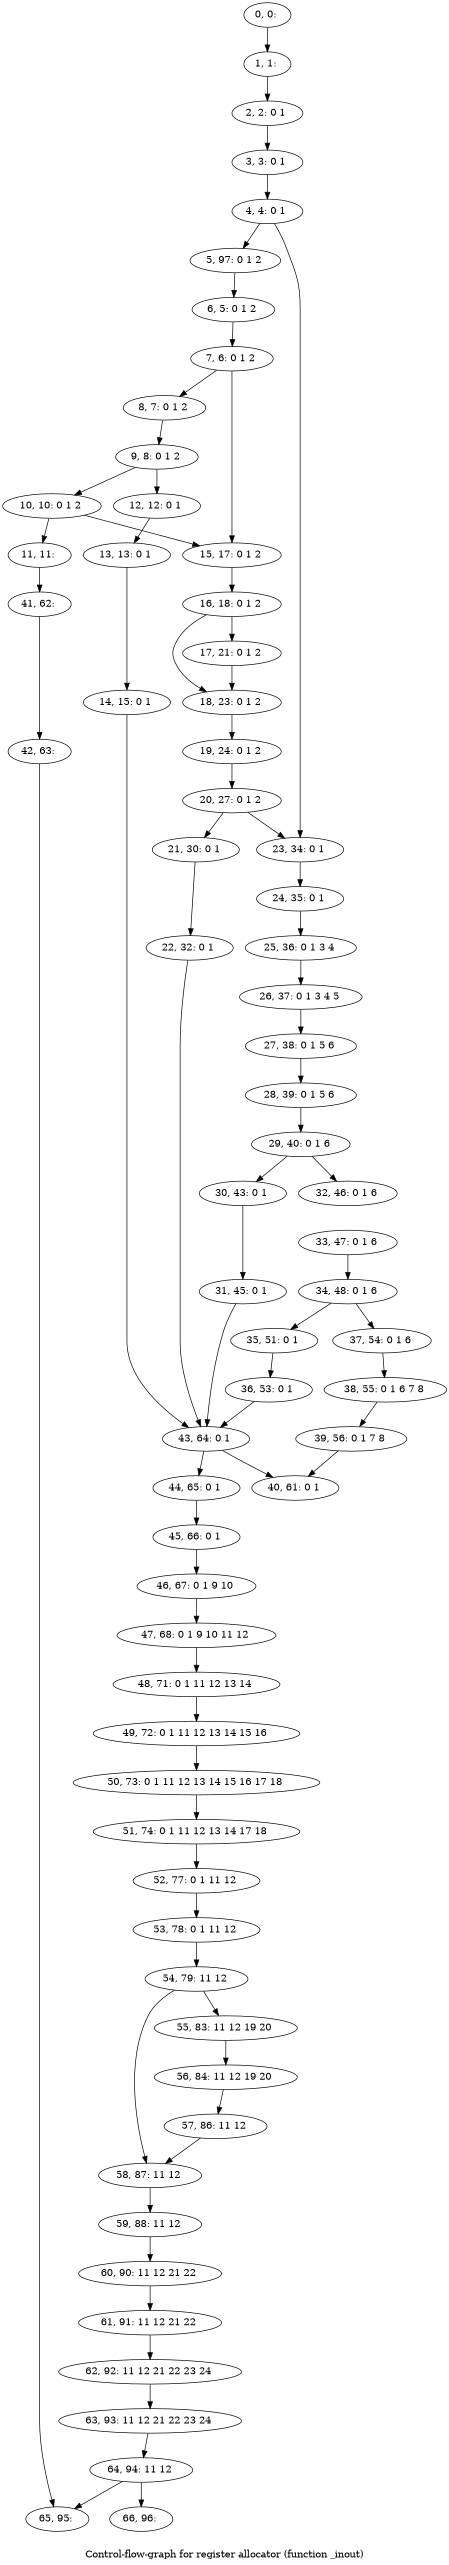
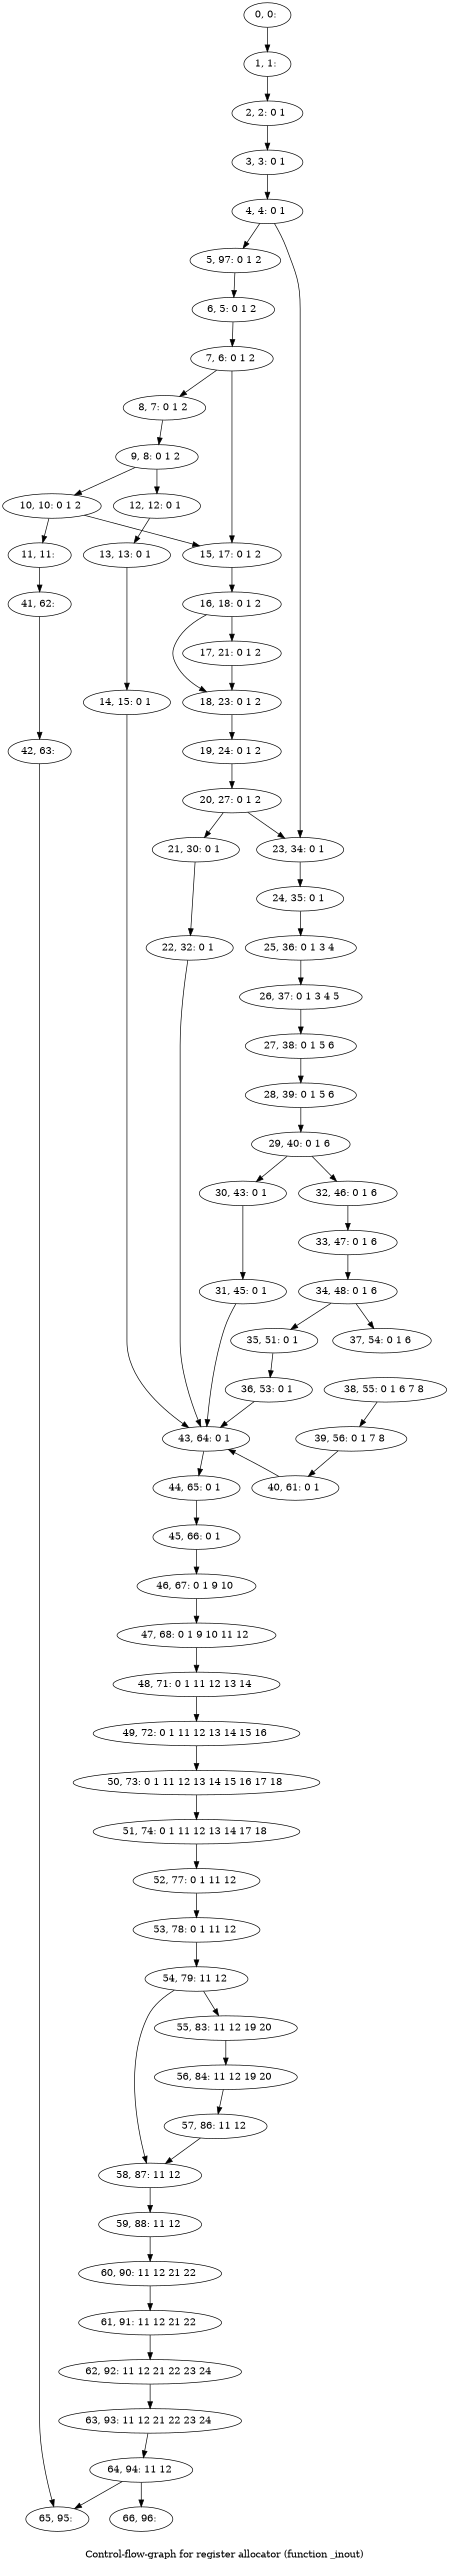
  digraph {
    label="Control-flow-graph for register allocator (function _inout)"
    n1 [label="0, 0: "]
    n2 [label="1, 1: "]
    n3 [label="2, 2: 0 1 "]
    n4 [label="3, 3: 0 1 "]
    n5 [label="4, 4: 0 1 "]
    n6 [label="5, 97: 0 1 2 "]
    n7 [label="23, 34: 0 1 "]
    n8 [label="6, 5: 0 1 2 "]
    n9 [label="24, 35: 0 1 "]
    n10 [label="7, 6: 0 1 2 "]
    n11 [label="8, 7: 0 1 2 "]
    n12 [label="15, 17: 0 1 2 "]
    n13 [label="9, 8: 0 1 2 "]
    n14 [label="16, 18: 0 1 2 "]
    n15 [label="10, 10: 0 1 2 "]
    n16 [label="12, 12: 0 1 "]
    n17 [label="11, 11: "]
    n18 [label="13, 13: 0 1 "]
    n19 [label="41, 62: "]
    n20 [label="42, 63: "]
    n21 [label="14, 15: 0 1 "]
    n22 [label="43, 64: 0 1 "]
    n23 [label="44, 65: 0 1 "]
    n24 [label="17, 21: 0 1 2 "]
    n25 [label="18, 23: 0 1 2 "]
    n26 [label="19, 24: 0 1 2 "]
    n27 [label="20, 27: 0 1 2 "]
    n28 [label="21, 30: 0 1 "]
    n29 [label="22, 32: 0 1 "]
    n30 [label="25, 36: 0 1 3 4 "]
    n31 [label="26, 37: 0 1 3 4 5 "]
    n32 [label="27, 38: 0 1 5 6 "]
    n33 [label="28, 39: 0 1 5 6 "]
    n34 [label="29, 40: 0 1 6 "]
    n35 [label="30, 43: 0 1 "]
    n36 [label="32, 46: 0 1 6 "]
    n37 [label="31, 45: 0 1 "]
    n38 [label="33, 47: 0 1 6 "]
    n39 [label="34, 48: 0 1 6 "]
    n40 [label="35, 51: 0 1 "]
    n41 [label="37, 54: 0 1 6 "]
    n42 [label="36, 53: 0 1 "]
    n43 [label="38, 55: 0 1 6 7 8 "]
    n44 [label="39, 56: 0 1 7 8 "]
    n45 [label="40, 61: 0 1 "]
    n46 [label="65, 95: "]
    n47 [label="45, 66: 0 1 "]
    n48 [label="46, 67: 0 1 9 10 "]
    n49 [label="47, 68: 0 1 9 10 11 12 "]
    n50 [label="48, 71: 0 1 11 12 13 14 "]
    n51 [label="49, 72: 0 1 11 12 13 14 15 16 "]
    n52 [label="50, 73: 0 1 11 12 13 14 15 16 17 18 "]
    n53 [label="51, 74: 0 1 11 12 13 14 17 18 "]
    n54 [label="52, 77: 0 1 11 12 "]
    n55 [label="53, 78: 0 1 11 12 "]
    n56 [label="54, 79: 11 12 "]
    n57 [label="55, 83: 11 12 19 20 "]
    n58 [label="58, 87: 11 12 "]
    n59 [label="56, 84: 11 12 19 20 "]
    n60 [label="59, 88: 11 12 "]
    n61 [label="57, 86: 11 12 "]
    n62 [label="60, 90: 11 12 21 22 "]
    n63 [label="61, 91: 11 12 21 22 "]
    n64 [label="62, 92: 11 12 21 22 23 24 "]
    n65 [label="63, 93: 11 12 21 22 23 24 "]
    n66 [label="64, 94: 11 12 "]
    n67 [label="66, 96: "]
    n1 -> n2
    n2 -> n3
    n3 -> n4
    n4 -> n5
    n5 -> n6
    n5 -> n7
    n6 -> n8
    n7 -> n9
    n8 -> n10
    n9 -> n30
    n10 -> n11
    n10 -> n12
    n11 -> n13
    n12 -> n14
    n13 -> n15
    n13 -> n16
    n14 -> n24
    n14 -> n25
    n15 -> n12
    n15 -> n17
    n16 -> n18
    n17 -> n19
    n18 -> n21
    n19 -> n20
    n20 -> n46
    n21 -> n22
    n22 -> n23
    n23 -> n47
    n24 -> n25
    n25 -> n26
    n26 -> n27
    n27 -> n7
    n27 -> n28
    n28 -> n29
    n29 -> n22
    n30 -> n31
    n31 -> n32
    n32 -> n33
    n33 -> n34
    n34 -> n35
    n34 -> n36
    n35 -> n37
+   n36 -> n38
    n37 -> n22
    n38 -> n39
    n39 -> n40
    n39 -> n41
    n40 -> n42
-   n41 -> n43
    n42 -> n22
    n43 -> n44
    n44 -> n45
-   n22 -> n45
+   n45 -> n22
    n47 -> n48
    n48 -> n49
    n49 -> n50
    n50 -> n51
    n51 -> n52
    n52 -> n53
    n53 -> n54
    n54 -> n55
    n55 -> n56
    n56 -> n57
    n56 -> n58
    n57 -> n59
    n58 -> n60
    n59 -> n61
    n60 -> n62
    n61 -> n58
    n62 -> n63
    n63 -> n64
    n64 -> n65
    n65 -> n66
    n66 -> n46
    n66 -> n67
  }
